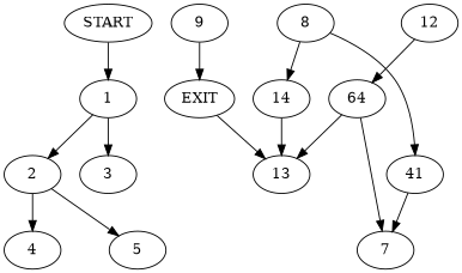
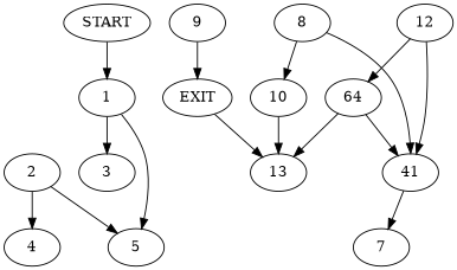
  digraph {
    n1 [label=START]
    1
    2
    3
    n5 [label=EXIT]
    13
    4
    5
    8
-   10 [label=14]
+   10
    n11 [label=41]
    9
    7
    12
    n15 [label=64]
    n1 -> 1
-   1 -> 2
+   1 -> 5
    1 -> 3
    2 -> 4
    2 -> 5
    n5 -> 13
    8 -> 10
    8 -> n11
    10 -> 13
    n11 -> 7
    9 -> n5
+   12 -> n11
    12 -> n15
    n15 -> 13
-   n15 -> 7
+   n15 -> n11
  }
